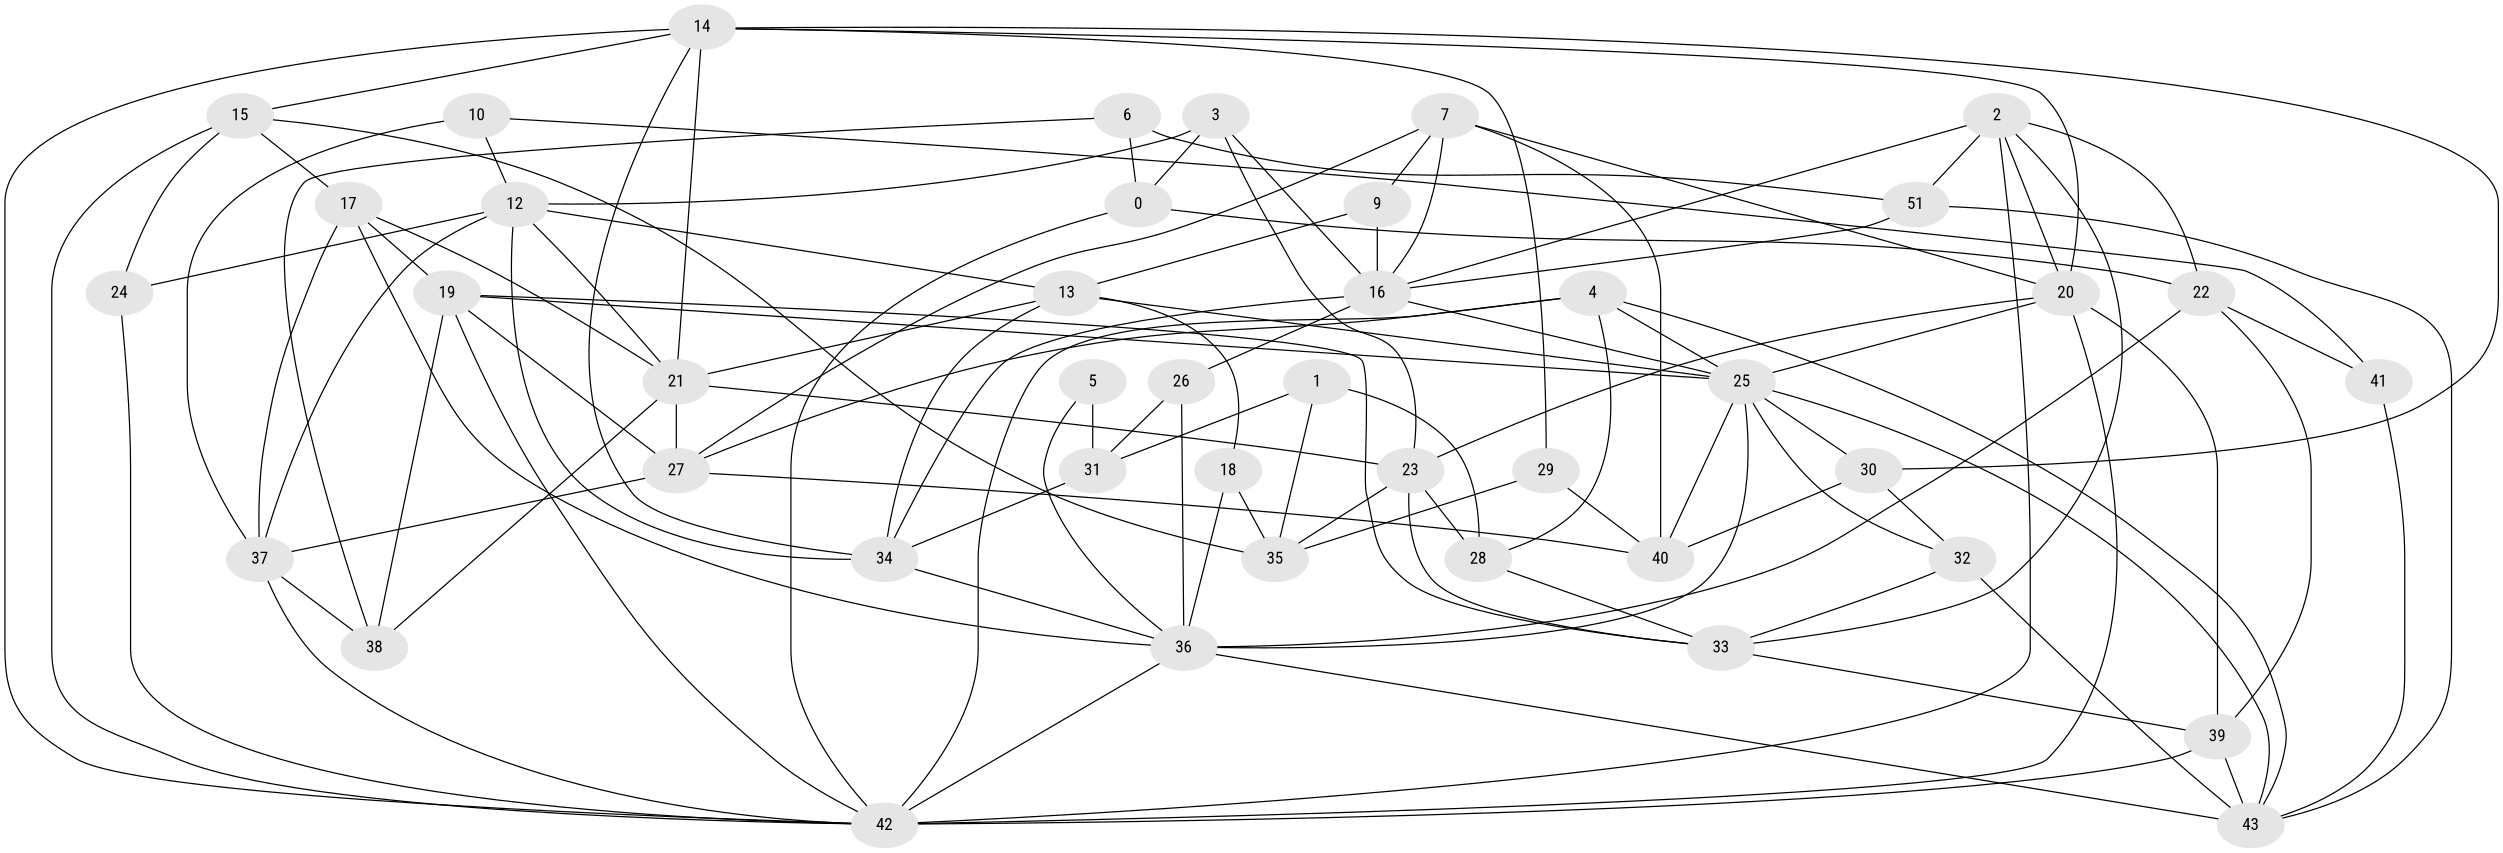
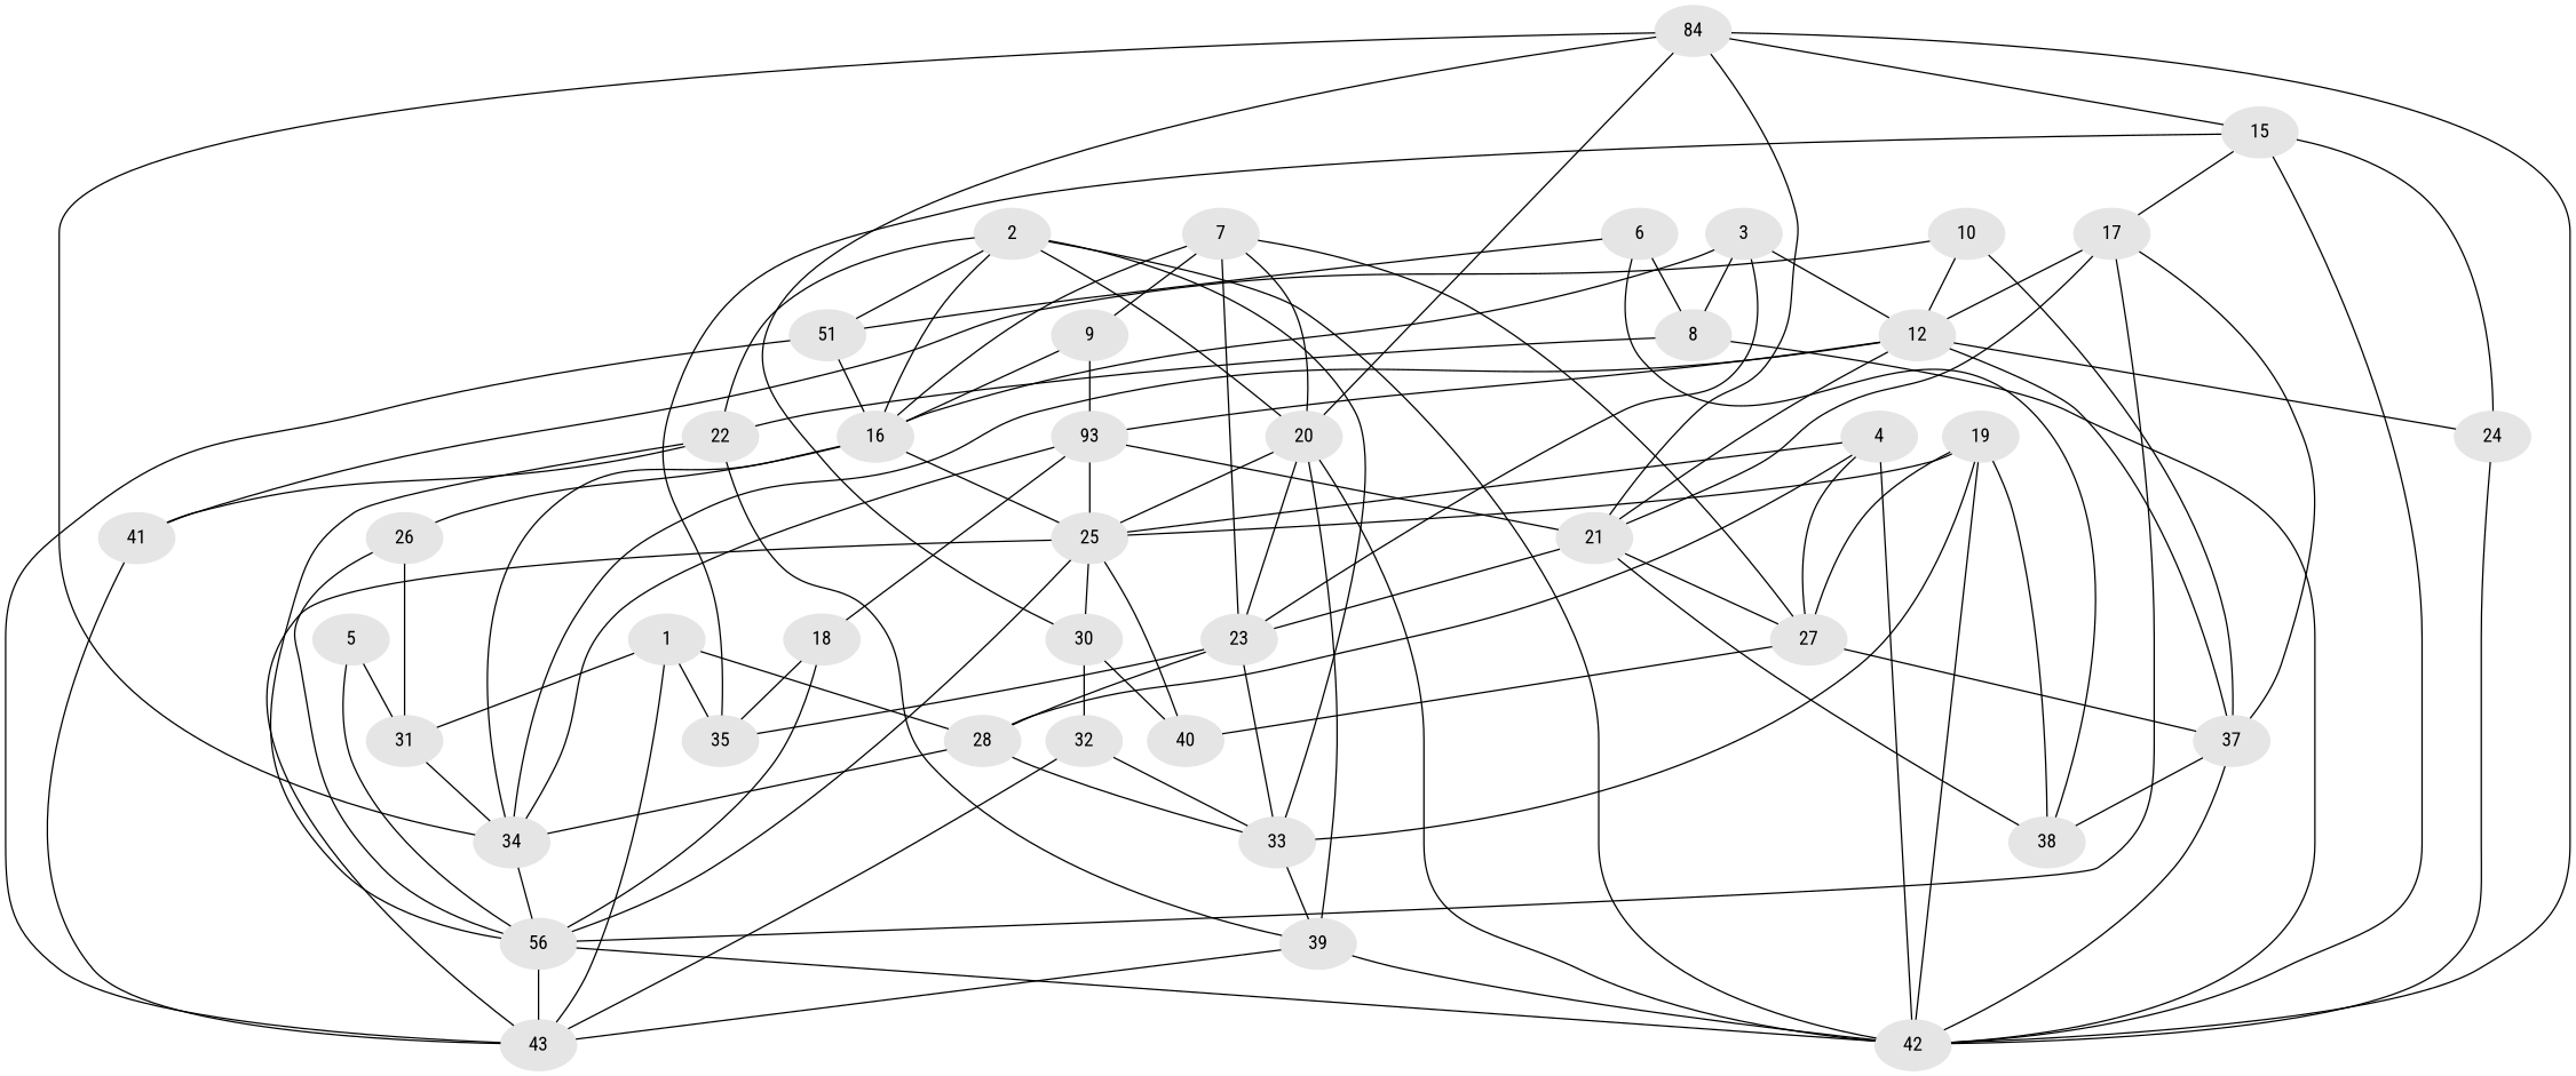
  graph {
    fontname="Roboto Condensed"
    node [color=gray90 fontname="Roboto Condensed" style=filled]
    edge [fontname="Roboto Condensed" weight=1.0]
    1
    28
    31
    35
    33
    34
    n7 [label=51]
    2
    16
    20
    22
    42
    43
    25
    26
    23
    39
-   36
+   36 [label=56]
    41
    3
-   8 [label=0]
+   8
    12
-   13
+   13 [label=93]
    37
    21
    24
    4
    27
    40
    30
    32
    5
    6
    38
    7
    9
    18
    10
-   14
+   14 [label=84]
    15
-   29
    17
    19
    1 -- 28
    1 -- 31 [weight=2.0]
    1 -- 35
    28 -- 33
+   28 -- 34
    31 -- 34
    33 -- 39
    34 -- 36
    n7 -- 16
    n7 -- 43
    2 -- 33
    2 -- n7
    2 -- 16
    2 -- 20
    2 -- 22
    2 -- 42
    16 -- 34
    16 -- 25
    16 -- 26 [weight=2.0]
    20 -- 42 [weight=2.0]
    20 -- 25
    20 -- 23
    20 -- 39 [weight=2.0]
    22 -- 39
    22 -- 36
    22 -- 41
    25 -- 43
    25 -- 36
    25 -- 40
    25 -- 30
-   25 -- 32
    26 -- 31
    26 -- 36
    23 -- 28 [weight=2.0]
    23 -- 35
    23 -- 33
    39 -- 42
    39 -- 43
    36 -- 42
    36 -- 43 [weight=2.0]
    41 -- 43
    3 -- 16
    3 -- 23
    3 -- 8
    3 -- 12
    8 -- 22
    8 -- 42
    12 -- 34
    12 -- 13
    12 -- 37
    12 -- 21
    12 -- 24
    13 -- 34
    13 -- 25
    13 -- 21
    13 -- 18
    37 -- 42
    37 -- 38
    21 -- 23
    21 -- 27 [weight=2.0]
    21 -- 38 [weight=2.0]
    24 -- 42
    4 -- 28
    4 -- 42
-   4 -- 43
+   1 -- 43
    4 -- 25
    4 -- 27
    27 -- 37
    27 -- 40
    30 -- 40
    30 -- 32
    32 -- 33
    32 -- 43
    5 -- 31
    5 -- 36
    6 -- n7
    6 -- 8
    6 -- 38
    7 -- 16
    7 -- 20
    7 -- 27
-   7 -- 40
+   7 -- 23
    7 -- 9
    9 -- 16
    9 -- 13
    18 -- 35
    18 -- 36
    10 -- 41
    10 -- 12
    10 -- 37 [weight=2.0]
    14 -- 34
    14 -- 20
    14 -- 42
    14 -- 21
    14 -- 30
    14 -- 15
-   14 -- 29
    15 -- 35
    15 -- 42
    15 -- 24 [weight=2.0]
    15 -- 17
-   29 -- 35
-   29 -- 40
    17 -- 36
    17 -- 37
    17 -- 21
-   17 -- 19
+   17 -- 12
    19 -- 33
    19 -- 42
    19 -- 25
    19 -- 27
    19 -- 38
  }
